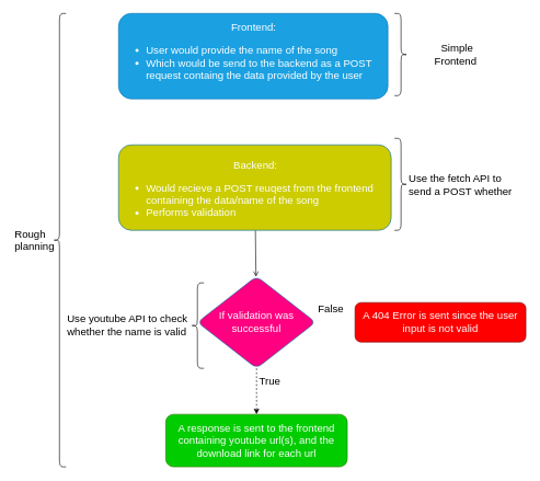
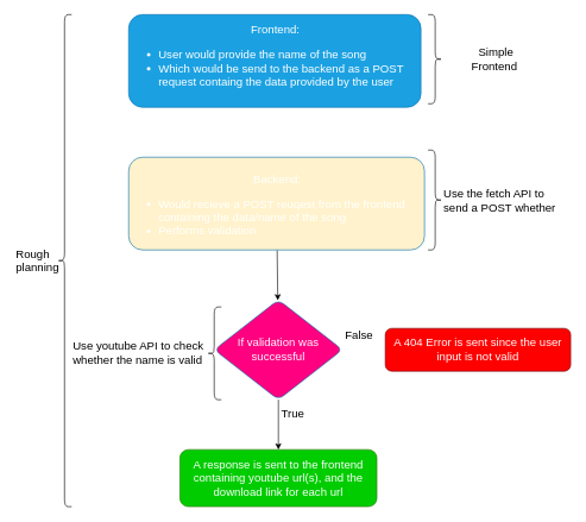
  <mxCell id="0" />
  <mxCell id="1" parent="0" />
  <mxCell id="2" value="&lt;div style=&quot;text-align: center&quot;&gt;&lt;span style=&quot;font-size: 16px&quot;&gt;Frontend:&lt;/span&gt;&lt;/div&gt;&lt;span style=&quot;font-size: 16px&quot;&gt;&lt;ul&gt;&lt;li&gt;&lt;span style=&quot;font-size: 16px&quot;&gt;User would provide the name of the song&lt;/span&gt;&lt;/li&gt;&lt;li&gt;Which would be send to the backend as a POST request containg the data provided by the user&lt;/li&gt;&lt;/ul&gt;&lt;/span&gt;" style="rounded=1;whiteSpace=wrap;html=1;align=left;fillColor=#1ba1e2;fontColor=#ffffff;strokeColor=#006EAF;" parent="1" vertex="1"><mxGeometry x="180" y="20" width="410" height="130" as="geometry" /></mxCell>
- <mxCell id="3" value="" style="edgeStyle=none;html=1;fontSize=16;rounded=1;endArrow=open;" parent="1" source="4" target="6" edge="1"><mxGeometry relative="1" as="geometry" /></mxCell>
- <mxCell id="4" value="&lt;font style=&quot;font-size: 16px&quot;&gt;&lt;br&gt;&lt;div style=&quot;text-align: center&quot;&gt;&lt;span&gt;Backend:&lt;/span&gt;&lt;/div&gt;&lt;ul&gt;&lt;li&gt;&lt;font style=&quot;font-size: 16px&quot;&gt;Would recieve a POST reuqest from the frontend containing the data/name of the song&lt;/font&gt;&lt;/li&gt;&lt;li&gt;&lt;font style=&quot;font-size: 16px&quot;&gt;Performs validation&lt;/font&gt;&lt;/li&gt;&lt;/ul&gt;&lt;/font&gt;" style="rounded=1;whiteSpace=wrap;html=1;align=left;fillColor=#CCCC00;fontColor=#ffffff;strokeColor=#006EAF;" parent="1" vertex="1"><mxGeometry x="180" y="220" width="415" height="130" as="geometry" /></mxCell>
- <mxCell id="5" value="" style="edgeStyle=none;html=1;fontSize=16;dashed=1;" parent="1" source="6" target="7" edge="1"><mxGeometry relative="1" as="geometry" /></mxCell>
+ <mxCell id="3" value="" style="edgeStyle=none;html=1;fontSize=16;rounded=1;" parent="1" source="4" target="6" edge="1"><mxGeometry relative="1" as="geometry" /></mxCell>
+ <mxCell id="4" value="&lt;font style=&quot;font-size: 16px&quot;&gt;&lt;br&gt;&lt;div style=&quot;text-align: center&quot;&gt;&lt;span&gt;Backend:&lt;/span&gt;&lt;/div&gt;&lt;ul&gt;&lt;li&gt;&lt;font style=&quot;font-size: 16px&quot;&gt;Would recieve a POST reuqest from the frontend containing the data/name of the song&lt;/font&gt;&lt;/li&gt;&lt;li&gt;&lt;font style=&quot;font-size: 16px&quot;&gt;Performs validation&lt;/font&gt;&lt;/li&gt;&lt;/ul&gt;&lt;/font&gt;" style="rounded=1;whiteSpace=wrap;html=1;align=left;fillColor=#fff2cc;fontColor=#ffffff;strokeColor=#006EAF;" parent="1" vertex="1"><mxGeometry x="180" y="220" width="415" height="130" as="geometry" /></mxCell>
+ <mxCell id="5" value="" style="edgeStyle=none;html=1;fontSize=16;" parent="1" source="6" target="7" edge="1"><mxGeometry relative="1" as="geometry" /></mxCell>
  <mxCell id="6" value="&lt;font style=&quot;font-size: 16px&quot;&gt;If validation was successful&lt;/font&gt;" style="rhombus;whiteSpace=wrap;html=1;align=center;fillColor=#FF0080;strokeColor=#006EAF;fontColor=#ffffff;rounded=1;" parent="1" vertex="1"><mxGeometry x="300" y="420" width="180" height="140" as="geometry" /></mxCell>
  <mxCell id="7" value="&lt;span style=&quot;font-size: 16px&quot;&gt;A response is sent to the frontend containing youtube url(s), and the download link for each url&lt;/span&gt;" style="whiteSpace=wrap;html=1;fillColor=#00CC00;strokeColor=#2D7600;fontColor=#ffffff;rounded=1;align=center;" parent="1" vertex="1"><mxGeometry x="251.88" y="630" width="276.25" height="80" as="geometry" /></mxCell>
  <mxCell id="8" value="True" style="text;html=1;align=center;verticalAlign=middle;resizable=0;points=[];autosize=1;strokeColor=none;fillColor=none;fontSize=16;" parent="1" vertex="1"><mxGeometry x="385" y="570" width="50" height="20" as="geometry" /></mxCell>
  <mxCell id="9" value="False" style="text;html=1;align=center;verticalAlign=middle;resizable=0;points=[];autosize=1;strokeColor=none;fillColor=none;fontSize=16;" parent="1" vertex="1"><mxGeometry x="478.13" y="460" width="50" height="20" as="geometry" /></mxCell>
  <mxCell id="10" value="&lt;font style=&quot;font-size: 16px&quot;&gt;A 404 Error is sent since the user input is not valid&lt;/font&gt;" style="whiteSpace=wrap;html=1;fillColor=#FF0000;strokeColor=#6F0000;fontColor=#ffffff;rounded=1;" parent="1" vertex="1"><mxGeometry x="540" y="460" width="260" height="60" as="geometry" /></mxCell>
  <mxCell id="11" value="" style="shape=curlyBracket;whiteSpace=wrap;html=1;rounded=1;fontSize=16;fillColor=#FF0080;" parent="1" vertex="1"><mxGeometry x="80" y="20" width="20" height="690" as="geometry" /></mxCell>
  <mxCell id="12" value="Rough &lt;br&gt;planning" style="text;html=1;align=left;verticalAlign=middle;resizable=0;points=[];autosize=1;strokeColor=none;fillColor=none;fontSize=16;" parent="1" vertex="1"><mxGeometry x="20" y="345" width="80" height="40" as="geometry" /></mxCell>
  <mxCell id="13" value="" style="shape=curlyBracket;whiteSpace=wrap;html=1;rounded=1;flipH=1;fontSize=16;fillColor=#FF0080;" parent="1" vertex="1"><mxGeometry x="600" y="20" width="20" height="125" as="geometry" /></mxCell>
  <mxCell id="14" value="Simple&lt;br&gt;Frontend&amp;nbsp;" style="text;html=1;align=center;verticalAlign=middle;resizable=0;points=[];autosize=1;strokeColor=none;fillColor=none;fontSize=16;" parent="1" vertex="1"><mxGeometry x="655" y="62.5" width="80" height="40" as="geometry" /></mxCell>
  <mxCell id="15" value="" style="shape=curlyBracket;whiteSpace=wrap;html=1;rounded=1;flipH=1;fontSize=16;fillColor=#FF0080;rotation=-180;" parent="1" vertex="1"><mxGeometry x="290" y="430" width="20" height="130" as="geometry" /></mxCell>
  <mxCell id="16" value="&lt;span&gt;Use youtube API to&amp;nbsp;&lt;/span&gt;&lt;span&gt;check &lt;br&gt;whether the name is valid&lt;/span&gt;" style="text;html=1;align=left;verticalAlign=middle;resizable=0;points=[];autosize=1;strokeColor=none;fillColor=none;fontSize=16;" parent="1" vertex="1"><mxGeometry x="100" y="475" width="200" height="40" as="geometry" /></mxCell>
  <mxCell id="17" value="" style="shape=curlyBracket;whiteSpace=wrap;html=1;rounded=1;flipH=1;fontSize=16;fillColor=#FF0080;rotation=0;" parent="1" vertex="1"><mxGeometry x="600" y="210" width="20" height="140" as="geometry" /></mxCell>
  <mxCell id="18" value="&lt;font style=&quot;font-size: 16px&quot;&gt;Use the fetch API to &lt;br&gt;send a POST whether&lt;/font&gt;" style="text;html=1;align=left;verticalAlign=middle;resizable=0;points=[];autosize=1;strokeColor=none;fillColor=none;" parent="1" vertex="1"><mxGeometry x="620" y="260" width="170" height="40" as="geometry" /></mxCell>
